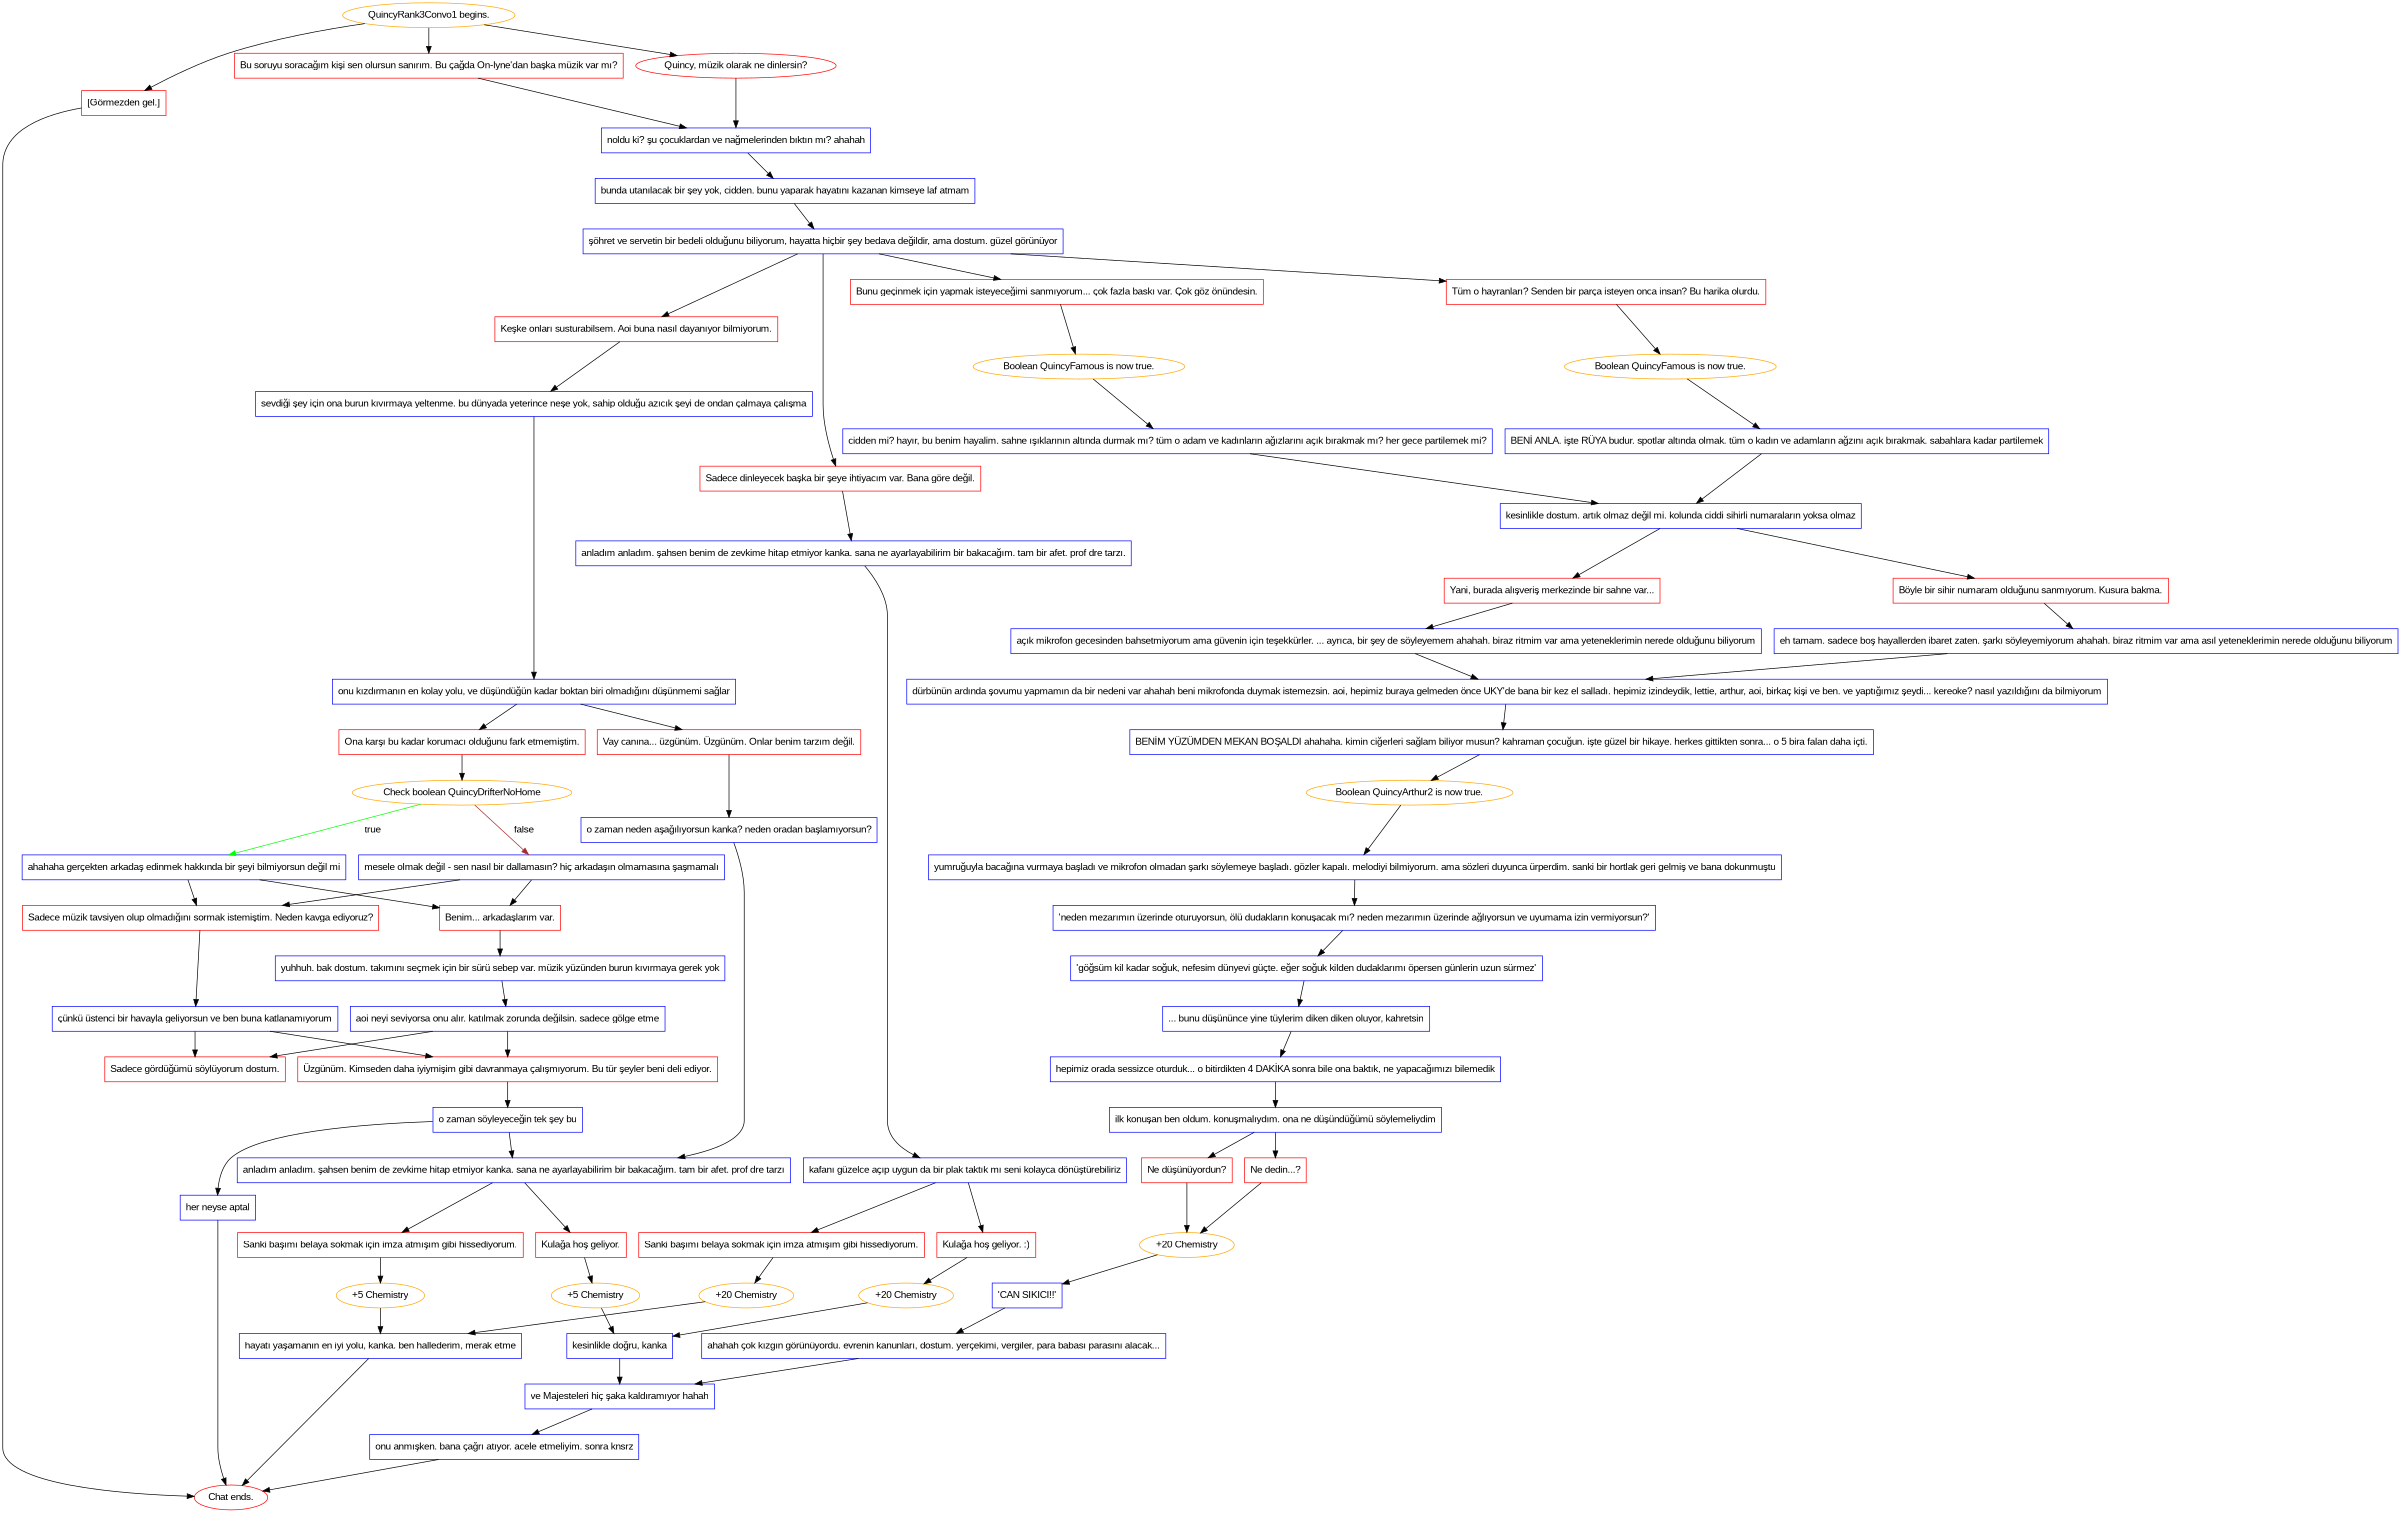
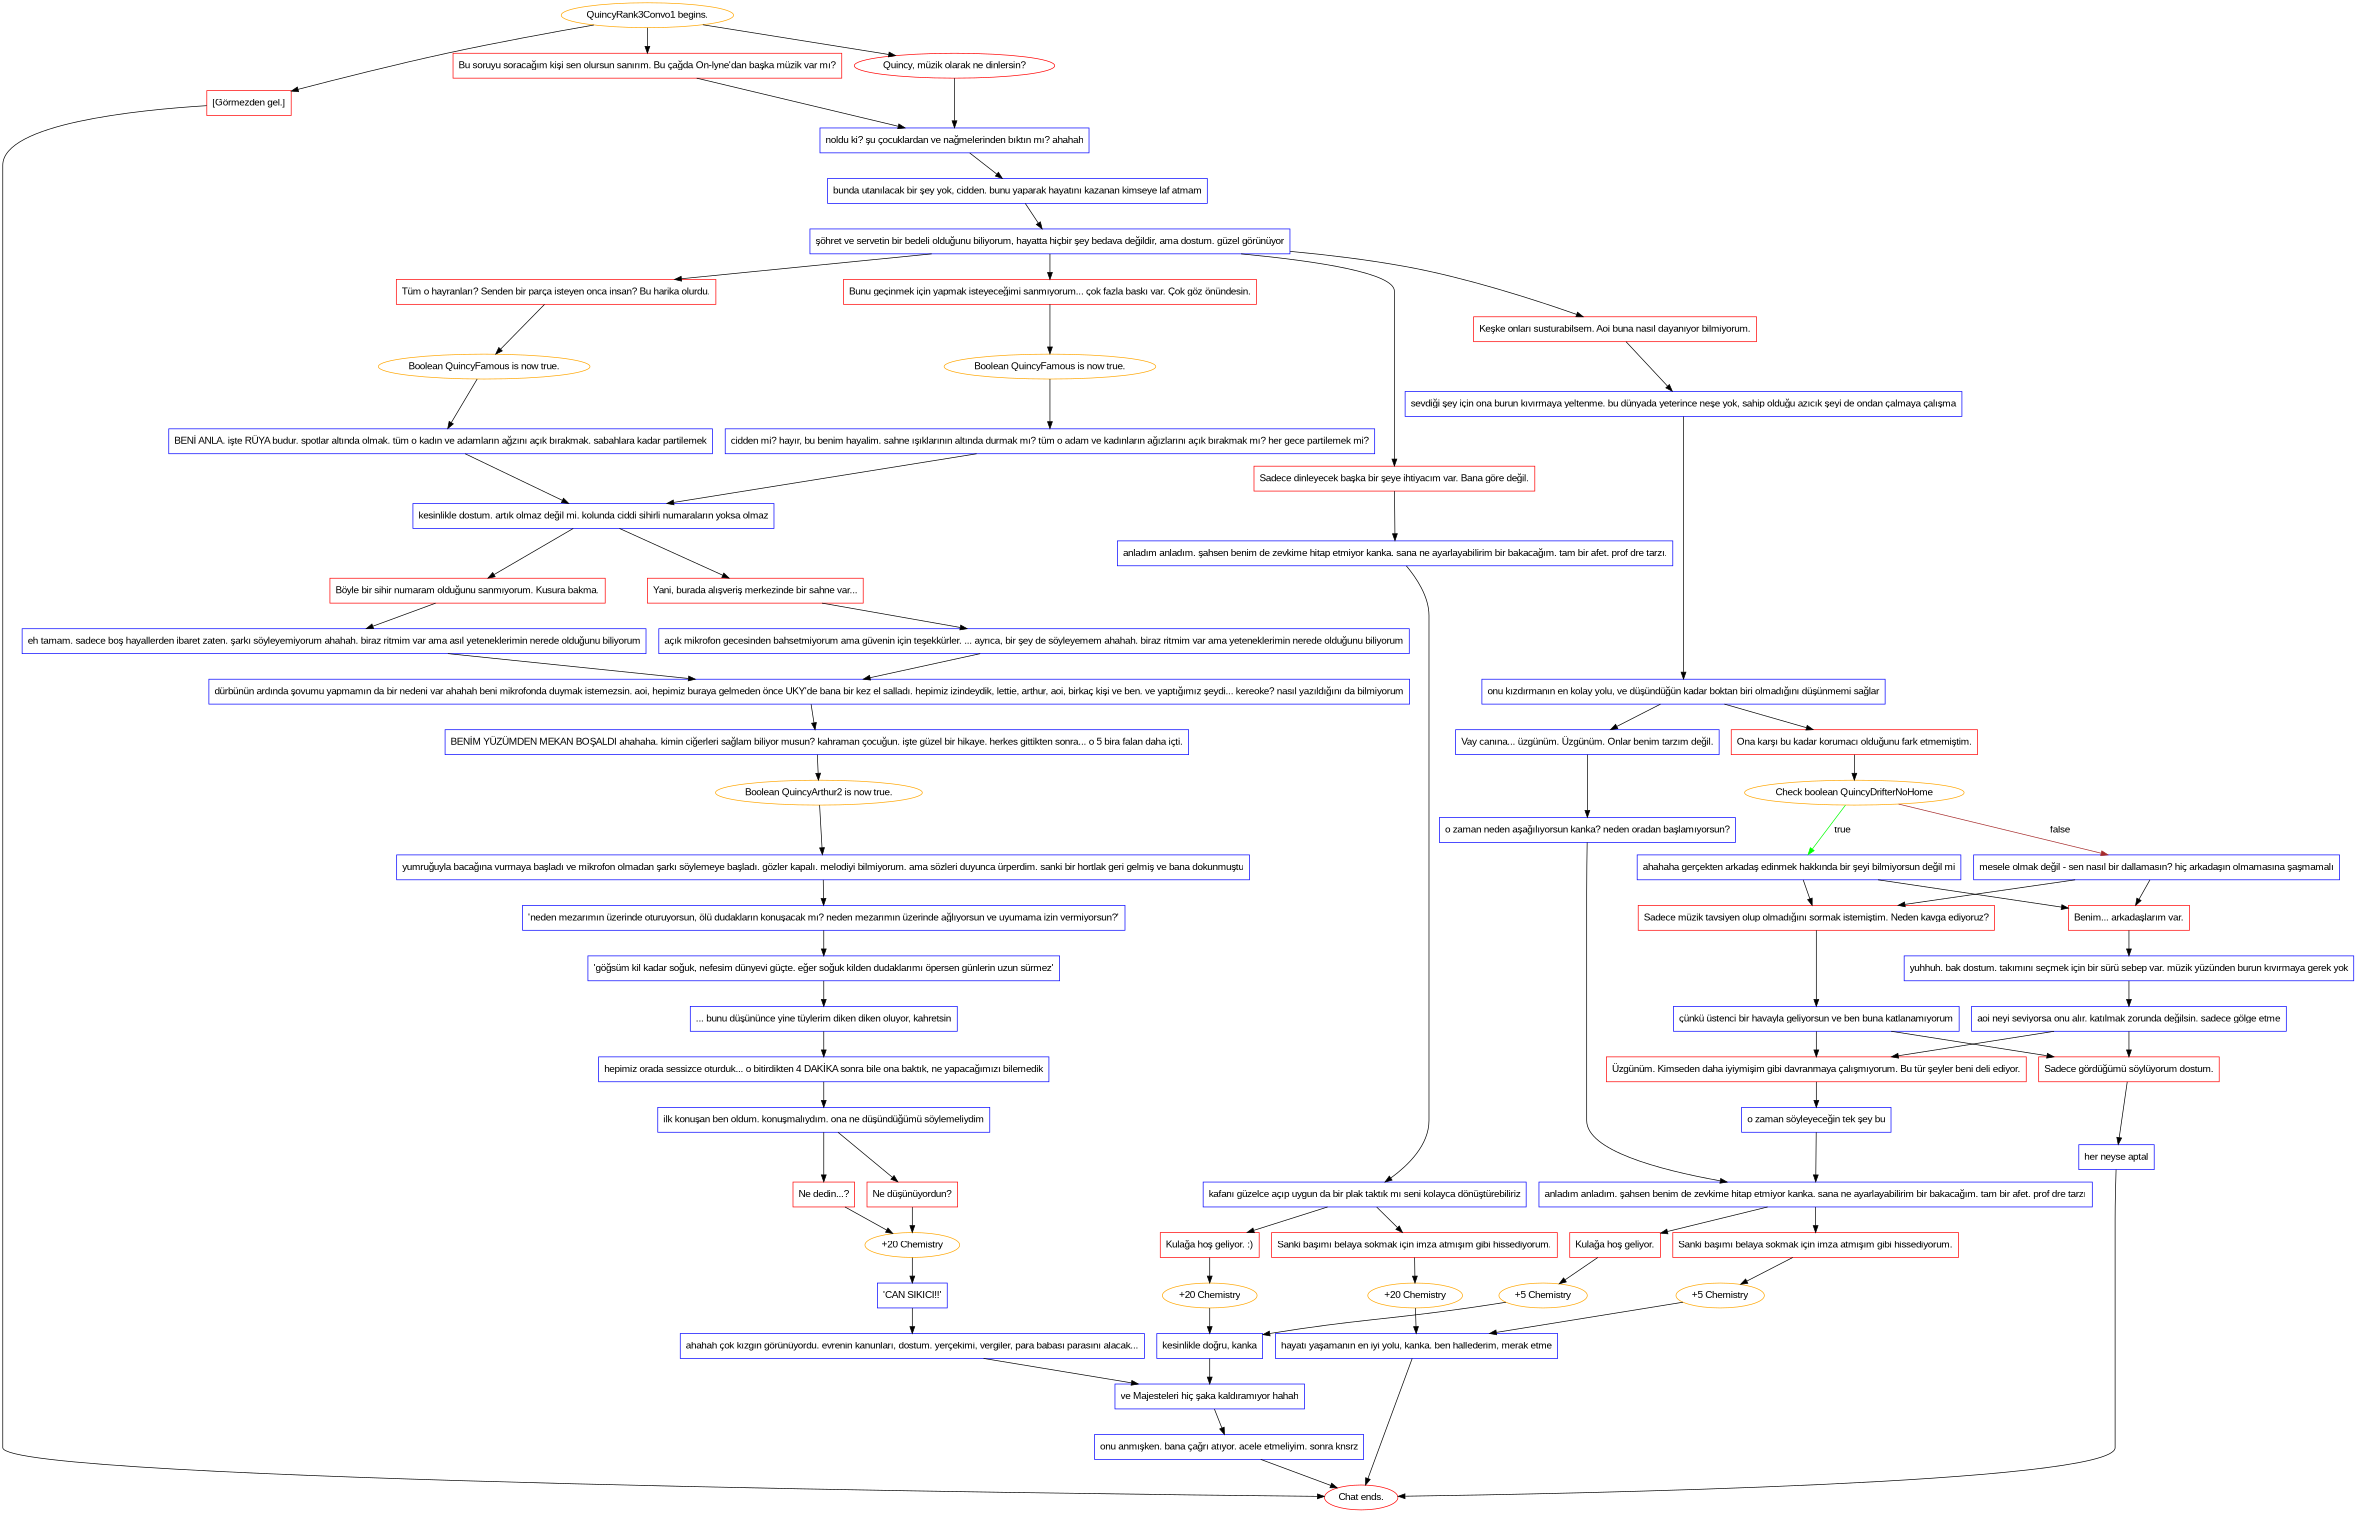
  digraph {
    fontname="Liberation Sans"
    node [color=blue fontname="Liberation Sans" shape=box]
    edge [fontname="Liberation Sans"]
    "QuincyRank3Convo1 begins." [color=orange shape=""]
    n2 [color=red label="Bu soruyu soracağım kişi sen olursun sanırım. Bu çağda On-lyne'dan başka müzik var mı?"]
    n3 [color=red label="Quincy, müzik olarak ne dinlersin?" shape=ellipse]
    n4 [color=red label="[Görmezden gel.]"]
    n5 [label="noldu ki? şu çocuklardan ve nağmelerinden bıktın mı? ahahah"]
    "Chat ends." [color=red shape=""]
    n7 [label="bunda utanılacak bir şey yok, cidden. bunu yaparak hayatını kazanan kimseye laf atmam"]
    n8 [label="şöhret ve servetin bir bedeli olduğunu biliyorum, hayatta hiçbir şey bedava değildir, ama dostum. güzel görünüyor"]
    n9 [color=red label="Sadece dinleyecek başka bir şeye ihtiyacım var. Bana göre değil."]
    n10 [color=red label="Bunu geçinmek için yapmak isteyeceğimi sanmıyorum... çok fazla baskı var. Çok göz önündesin."]
    n11 [color=red label="Tüm o hayranları? Senden bir parça isteyen onca insan? Bu harika olurdu."]
    n12 [color=red label="Keşke onları susturabilsem. Aoi buna nasıl dayanıyor bilmiyorum."]
    n13 [label="anladım anladım. şahsen benim de zevkime hitap etmiyor kanka. sana ne ayarlayabilirim bir bakacağım. tam bir afet. prof dre tarzı."]
    n14 [color=orange label="Boolean QuincyFamous is now true." shape=""]
    n15 [color=orange label="Boolean QuincyFamous is now true." shape=""]
    n16 [label="sevdiği şey için ona burun kıvırmaya yeltenme. bu dünyada yeterince neşe yok, sahip olduğu azıcık şeyi de ondan çalmaya çalışma"]
    n17 [label="kafanı güzelce açıp uygun da bir plak taktık mı seni kolayca dönüştürebiliriz"]
    n18 [label="cidden mi? hayır, bu benim hayalim. sahne ışıklarının altında durmak mı? tüm o adam ve kadınların ağızlarını açık bırakmak mı? her gece partilemek mi?"]
    n19 [label="BENİ ANLA. işte RÜYA budur. spotlar altında olmak. tüm o kadın ve adamların ağzını açık bırakmak. sabahlara kadar partilemek"]
    n20 [label="onu kızdırmanın en kolay yolu, ve düşündüğün kadar boktan biri olmadığını düşünmemi sağlar"]
    n21 [color=red label="Kulağa hoş geliyor. :)"]
    n22 [color=red label="Sanki başımı belaya sokmak için imza atmışım gibi hissediyorum."]
    n23 [label="kesinlikle dostum. artık olmaz değil mi. kolunda ciddi sihirli numaraların yoksa olmaz"]
-   n24 [color=red label="Vay canına... üzgünüm. Üzgünüm. Onlar benim tarzım değil."]
+   n24 [label="Vay canına... üzgünüm. Üzgünüm. Onlar benim tarzım değil."]
    n25 [color=red label="Ona karşı bu kadar korumacı olduğunu fark etmemiştim."]
    n26 [color=orange label="+20 Chemistry" shape=""]
    n27 [color=orange label="+20 Chemistry" shape=""]
    n28 [color=red label="Yani, burada alışveriş merkezinde bir sahne var..."]
    n29 [color=red label="Böyle bir sihir numaram olduğunu sanmıyorum. Kusura bakma."]
    n30 [label="o zaman neden aşağılıyorsun kanka? neden oradan başlamıyorsun?"]
    n31 [color=orange label="Check boolean QuincyDrifterNoHome" shape=""]
    n32 [label="kesinlikle doğru, kanka"]
    n33 [label="hayatı yaşamanın en iyi yolu, kanka. ben hallederim, merak etme"]
    n34 [label="açık mikrofon gecesinden bahsetmiyorum ama güvenin için teşekkürler. ... ayrıca, bir şey de söyleyemem ahahah. biraz ritmim var ama yeteneklerimin nerede olduğunu biliyorum"]
    n35 [label="eh tamam. sadece boş hayallerden ibaret zaten. şarkı söyleyemiyorum ahahah. biraz ritmim var ama asıl yeteneklerimin nerede olduğunu biliyorum"]
    n36 [label="anladım anladım. şahsen benim de zevkime hitap etmiyor kanka. sana ne ayarlayabilirim bir bakacağım. tam bir afet. prof dre tarzı"]
    n37 [label="ahahaha gerçekten arkadaş edinmek hakkında bir şeyi bilmiyorsun değil mi"]
    n38 [label="mesele olmak değil - sen nasıl bir dallamasın? hiç arkadaşın olmamasına şaşmamalı"]
    n39 [label="ve Majesteleri hiç şaka kaldıramıyor hahah"]
    n40 [label="dürbünün ardında şovumu yapmamın da bir nedeni var ahahah beni mikrofonda duymak istemezsin. aoi, hepimiz buraya gelmeden önce UKY'de bana bir kez el salladı. hepimiz izindeydik, lettie, arthur, aoi, birkaç kişi ve ben. ve yaptığımız şeydi... kereoke? nasıl yazıldığını da bilmiyorum"]
    n41 [color=red label="Kulağa hoş geliyor."]
    n42 [color=red label="Sanki başımı belaya sokmak için imza atmışım gibi hissediyorum."]
    n43 [color=red label="Benim... arkadaşlarım var."]
    n44 [color=red label="Sadece müzik tavsiyen olup olmadığını sormak istemiştim. Neden kavga ediyoruz?"]
    n45 [label="BENİM YÜZÜMDEN MEKAN BOŞALDI ahahaha. kimin ciğerleri sağlam biliyor musun? kahraman çocuğun. işte güzel bir hikaye. herkes gittikten sonra... o 5 bira falan daha içti."]
    n46 [color=orange label="+5 Chemistry" shape=""]
    n47 [color=orange label="+5 Chemistry" shape=""]
    n48 [label="yuhhuh. bak dostum. takımını seçmek için bir sürü sebep var. müzik yüzünden burun kıvırmaya gerek yok"]
    n49 [label="çünkü üstenci bir havayla geliyorsun ve ben buna katlanamıyorum"]
    n50 [color=orange label="Boolean QuincyArthur2 is now true." shape=""]
    n51 [label="aoi neyi seviyorsa onu alır. katılmak zorunda değilsin. sadece gölge etme"]
    n52 [color=red label="Üzgünüm. Kimseden daha iyiymişim gibi davranmaya çalışmıyorum. Bu tür şeyler beni deli ediyor."]
    n53 [color=red label="Sadece gördüğümü söylüyorum dostum."]
    n54 [label="yumruğuyla bacağına vurmaya başladı ve mikrofon olmadan şarkı söylemeye başladı. gözler kapalı. melodiyi bilmiyorum. ama sözleri duyunca ürperdim. sanki bir hortlak geri gelmiş ve bana dokunmuştu"]
    n55 [label="o zaman söyleyeceğin tek şey bu"]
    n56 [label="her neyse aptal"]
    n57 [label="'neden mezarımın üzerinde oturuyorsun, ölü dudakların konuşacak mı? neden mezarımın üzerinde ağlıyorsun ve uyumama izin vermiyorsun?'"]
    n58 [label="'göğsüm kil kadar soğuk, nefesim dünyevi güçte. eğer soğuk kilden dudaklarımı öpersen günlerin uzun sürmez'"]
    n59 [label="... bunu düşününce yine tüylerim diken diken oluyor, kahretsin"]
    n60 [label="hepimiz orada sessizce oturduk... o bitirdikten 4 DAKİKA sonra bile ona baktık, ne yapacağımızı bilemedik"]
    n61 [label="ilk konuşan ben oldum. konuşmalıydım. ona ne düşündüğümü söylemeliydim"]
    n62 [color=red label="Ne dedin...?"]
    n63 [color=red label="Ne düşünüyordun?"]
    n64 [color=orange label="+20 Chemistry" shape=""]
    n65 [label="'CAN SIKICI!!'"]
    n66 [label="ahahah çok kızgın görünüyordu. evrenin kanunları, dostum. yerçekimi, vergiler, para babası parasını alacak..."]
    n67 [label="onu anmışken. bana çağrı atıyor. acele etmeliyim. sonra knsrz"]
    "QuincyRank3Convo1 begins." -> n2
    "QuincyRank3Convo1 begins." -> n3
    "QuincyRank3Convo1 begins." -> n4
    n2 -> n5
    n3 -> n5
    n4 -> "Chat ends."
    n5 -> n7
    n7 -> n8
    n8 -> n9
    n8 -> n10
    n8 -> n11
    n8 -> n12
    n9 -> n13
    n10 -> n14
    n11 -> n15
    n12 -> n16
    n13 -> n17
    n14 -> n18
    n15 -> n19
    n16 -> n20
    n17 -> n21
    n17 -> n22
    n18 -> n23
    n19 -> n23
    n20 -> n24
    n20 -> n25
    n21 -> n26
    n22 -> n27
    n23 -> n28
    n23 -> n29
    n24 -> n30
    n25 -> n31
    n26 -> n32
    n27 -> n33
    n28 -> n34
    n29 -> n35
    n30 -> n36
    n31 -> n37 [color=green label=true]
    n31 -> n38 [color=brown label=false]
    n32 -> n39
    n33 -> "Chat ends."
    n34 -> n40
    n35 -> n40
    n36 -> n41
    n36 -> n42
    n37 -> n43
    n37 -> n44
    n38 -> n43
    n38 -> n44
    n39 -> n67
    n40 -> n45
    n41 -> n46
    n42 -> n47
    n43 -> n48
    n44 -> n49
    n45 -> n50
    n46 -> n32
    n47 -> n33
    n48 -> n51
    n49 -> n52
    n49 -> n53
    n50 -> n54
    n51 -> n52
    n51 -> n53
    n52 -> n55
-   n55 -> n56
+   n53 -> n56
    n54 -> n57
    n55 -> n36
    n56 -> "Chat ends."
    n57 -> n58
    n58 -> n59
    n59 -> n60
    n60 -> n61
    n61 -> n62
    n61 -> n63
    n62 -> n64
    n63 -> n64
    n64 -> n65
    n65 -> n66
    n66 -> n39
    n67 -> "Chat ends."
  }
